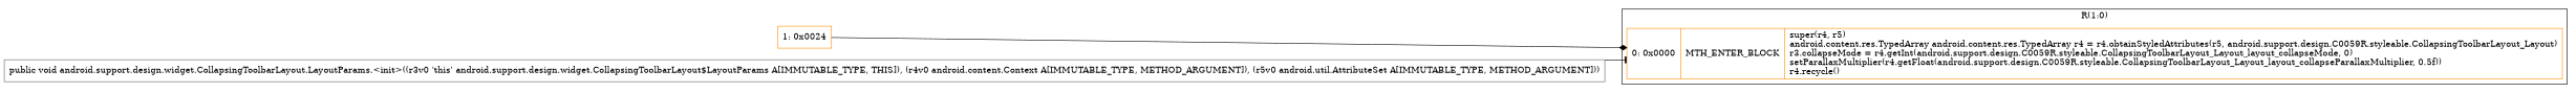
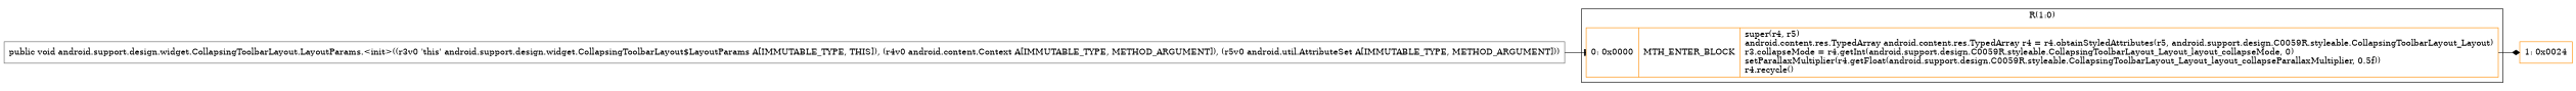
  digraph {
    rankdir=LR
    node [color=darkorange shape=record]
    n1 [label="{0\:\ 0x0000|MTH_ENTER_BLOCK\l|super(r4, r5)\landroid.content.res.TypedArray android.content.res.TypedArray r4 = r4.obtainStyledAttributes(r5, android.support.design.C0059R.styleable.CollapsingToolbarLayout_Layout)\lr3.collapseMode = r4.getInt(android.support.design.C0059R.styleable.CollapsingToolbarLayout_Layout_layout_collapseMode, 0)\lsetParallaxMultiplier(r4.getFloat(android.support.design.C0059R.styleable.CollapsingToolbarLayout_Layout_layout_collapseParallaxMultiplier, 0.5f))\lr4.recycle()\l}"]
    n2 [label="{1\:\ 0x0024}"]
    n3 [label="{public void android.support.design.widget.CollapsingToolbarLayout.LayoutParams.\<init\>((r3v0 'this' android.support.design.widget.CollapsingToolbarLayout$LayoutParams A[IMMUTABLE_TYPE, THIS]), (r4v0 android.content.Context A[IMMUTABLE_TYPE, METHOD_ARGUMENT]), (r5v0 android.util.AttributeSet A[IMMUTABLE_TYPE, METHOD_ARGUMENT])) }" color=gray40]
    subgraph cluster_1 {
      label="R(1:0)"
      n1
    }
-   n2 -> n1 [arrowhead=diamond]
+   n1 -> n2 [arrowhead=diamond]
    n3 -> n1 [arrowhead=tee]
  }
